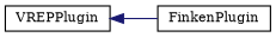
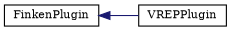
  digraph {
    rankdir=LR
    fontname="DejaVu Serif"
    node [color=black fillcolor=white fontname="DejaVu Serif" fontsize=10 shape=record style=filled]
    n1 [height=0.2 label=VREPPlugin width=0.4]
    n2 [height=0.2 label=FinkenPlugin width=0.4]
-   n1 -> n2 [color=midnightblue dir=back fontname="DejaVu Serif" fontsize=10 labelfontname=Helvetica labelfontsize=10 style=solid]
+   n2 -> n1 [color=midnightblue dir=back fontname="DejaVu Serif" fontsize=10 labelfontname=Helvetica labelfontsize=10 style=solid]
  }
